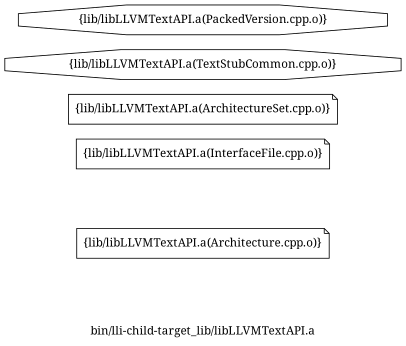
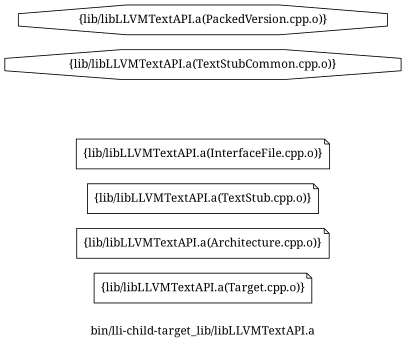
  digraph {
    label="bin/lli-child-target_lib/libLLVMTextAPI.a"
    rankdir=LR
    fontname="Noto Serif"
    node [group=0 shape=note fontname="Noto Serif"]
+   n1 [label="{lib/libLLVMTextAPI.a(Target.cpp.o)}"]
    n2 [label="{lib/libLLVMTextAPI.a(Architecture.cpp.o)}"]
+   n3 [label="{lib/libLLVMTextAPI.a(TextStub.cpp.o)}"]
    n4 [label="{lib/libLLVMTextAPI.a(InterfaceFile.cpp.o)}"]
-   n5 [label="{lib/libLLVMTextAPI.a(ArchitectureSet.cpp.o)}"]
    n6 [label="{lib/libLLVMTextAPI.a(TextStubCommon.cpp.o)}" shape=octagon]
    n7 [label="{lib/libLLVMTextAPI.a(PackedVersion.cpp.o)}" shape=octagon]
  }
